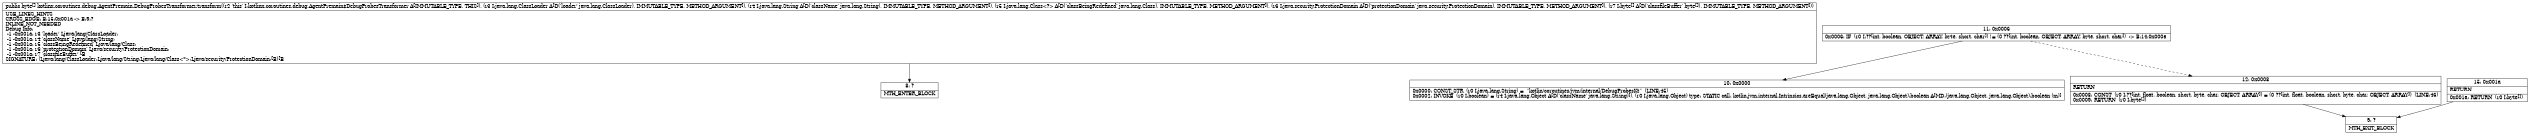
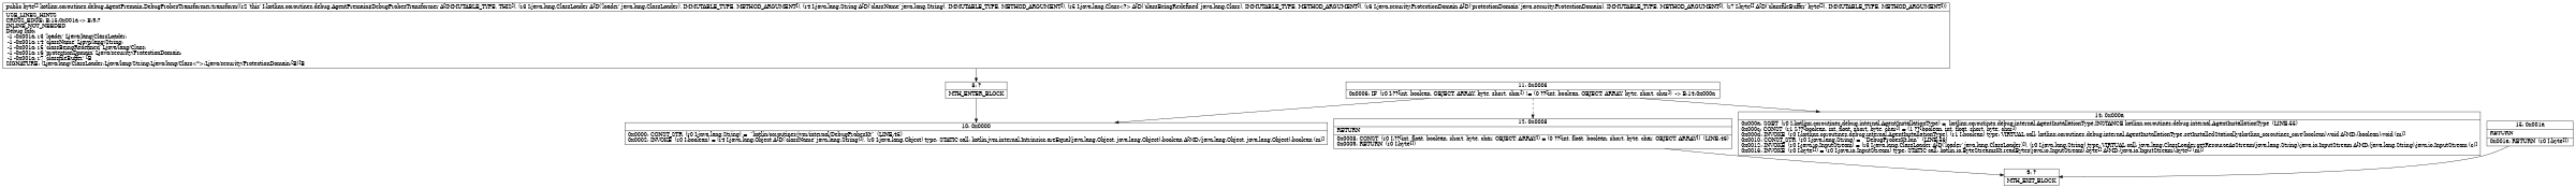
  digraph {
    node [shape=record]
    n1 [label="{8\:\ ?|MTH_ENTER_BLOCK\l}"]
    n2 [label="{10\:\ 0x0000|0x0000: CONST_STR  (r0 I:java.lang.String) =  \"kotlin\/coroutines\/jvm\/internal\/DebugProbesKt\"  (LINE:45)\l0x0002: INVOKE  (r0 I:boolean) = (r4 I:java.lang.Object A[D('className' java.lang.String)]), (r0 I:java.lang.Object) type: STATIC call: kotlin.jvm.internal.Intrinsics.areEqual(java.lang.Object, java.lang.Object):boolean A[MD:(java.lang.Object, java.lang.Object):boolean (m)]\l}"]
    n3 [label="{11\:\ 0x0006|0x0006: IF  (r0 I:??[int, boolean, OBJECT, ARRAY, byte, short, char]) != (0 ??[int, boolean, OBJECT, ARRAY, byte, short, char])  \-\> B:14:0x000a \l}"]
    n4 [label="{12\:\ 0x0008|RETURN\l|0x0008: CONST  (r0 I:??[int, float, boolean, short, byte, char, OBJECT, ARRAY]) = (0 ??[int, float, boolean, short, byte, char, OBJECT, ARRAY])  (LINE:46)\l0x0009: RETURN  (r0 I:byte[]) \l}"]
+   n5 [label="{14\:\ 0x000a|0x000a: SGET  (r0 I:kotlinx.coroutines.debug.internal.AgentInstallationType) =  kotlinx.coroutines.debug.internal.AgentInstallationType.INSTANCE kotlinx.coroutines.debug.internal.AgentInstallationType  (LINE:55)\l0x000c: CONST  (r1 I:??[boolean, int, float, short, byte, char]) = (1 ??[boolean, int, float, short, byte, char]) \l0x000d: INVOKE  (r0 I:kotlinx.coroutines.debug.internal.AgentInstallationType), (r1 I:boolean) type: VIRTUAL call: kotlinx.coroutines.debug.internal.AgentInstallationType.setInstalledStatically$kotlinx_coroutines_core(boolean):void A[MD:(boolean):void (m)]\l0x0010: CONST_STR  (r0 I:java.lang.String) =  \"DebugProbesKt.bin\"  (LINE:56)\l0x0012: INVOKE  (r0 I:java.io.InputStream) = (r3 I:java.lang.ClassLoader A[D('loader' java.lang.ClassLoader)]), (r0 I:java.lang.String) type: VIRTUAL call: java.lang.ClassLoader.getResourceAsStream(java.lang.String):java.io.InputStream A[MD:(java.lang.String):java.io.InputStream (c)]\l0x0016: INVOKE  (r0 I:byte[]) = (r0 I:java.io.InputStream) type: STATIC call: kotlin.io.ByteStreamsKt.readBytes(java.io.InputStream):byte[] A[MD:(java.io.InputStream):byte[] (m)]\l}"]
    n6 [label="{9\:\ ?|MTH_EXIT_BLOCK\l}"]
    n7 [label="{15\:\ 0x001a|RETURN\l|0x001a: RETURN  (r0 I:byte[]) \l}"]
    n8 [label="{public byte[] kotlinx.coroutines.debug.AgentPremain.DebugProbesTransformer.transform((r2 'this' I:kotlinx.coroutines.debug.AgentPremain$DebugProbesTransformer A[IMMUTABLE_TYPE, THIS]), (r3 I:java.lang.ClassLoader A[D('loader' java.lang.ClassLoader), IMMUTABLE_TYPE, METHOD_ARGUMENT]), (r4 I:java.lang.String A[D('className' java.lang.String), IMMUTABLE_TYPE, METHOD_ARGUMENT]), (r5 I:java.lang.Class\<?\> A[D('classBeingRedefined' java.lang.Class), IMMUTABLE_TYPE, METHOD_ARGUMENT]), (r6 I:java.security.ProtectionDomain A[D('protectionDomain' java.security.ProtectionDomain), IMMUTABLE_TYPE, METHOD_ARGUMENT]), (r7 I:byte[] A[D('classfileBuffer' byte[]), IMMUTABLE_TYPE, METHOD_ARGUMENT]))  | USE_LINES_HINTS\lCROSS_EDGE: B:15:0x001a \-\> B:9:?\lINLINE_NOT_NEEDED\lDebug Info:\l  \-1 \-0x001a: r3 'loader' Ljava\/lang\/ClassLoader;\l  \-1 \-0x001a: r4 'className' Ljava\/lang\/String;\l  \-1 \-0x001a: r5 'classBeingRedefined' Ljava\/lang\/Class;\l  \-1 \-0x001a: r6 'protectionDomain' Ljava\/security\/ProtectionDomain;\l  \-1 \-0x001a: r7 'classfileBuffer' [B\lSIGNATURE: (Ljava\/lang\/ClassLoader;Ljava\/lang\/String;Ljava\/lang\/Class\<*\>;Ljava\/security\/ProtectionDomain;[B)[B\l}"]
+   n1 -> n2
    n3 -> n2
    n3 -> n4 [style=dashed]
+   n3 -> n5
    n4 -> n6
    n7 -> n6
    n8 -> n1
  }
